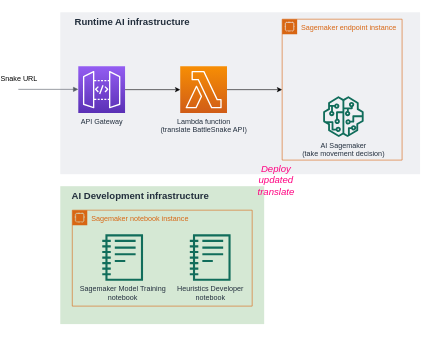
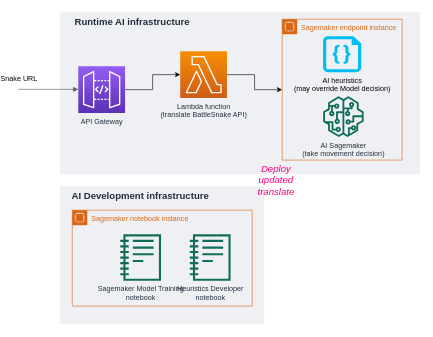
  <mxCell id="0" />
  <mxCell id="1" parent="0" />
- <mxCell id="2" value="    AI Development infrastructure" style="fillColor=#d5e8d4;strokeColor=none;dashed=0;verticalAlign=top;fontStyle=1;fontColor=#232F3D;align=left;fontSize=16;" vertex="1" parent="1"><mxGeometry x="90" y="310" width="340" height="230" as="geometry" /></mxCell>
+ <mxCell id="2" value="    AI Development infrastructure" style="fillColor=#EFF0F3;strokeColor=none;dashed=0;verticalAlign=top;fontStyle=1;fontColor=#232F3D;align=left;fontSize=16;" vertex="1" parent="1"><mxGeometry x="90" y="310" width="340" height="230" as="geometry" /></mxCell>
  <mxCell id="3" value="     Runtime AI infrastructure" style="fillColor=#EFF0F3;strokeColor=none;dashed=0;verticalAlign=top;fontStyle=1;fontColor=#232F3D;align=left;fontSize=16;" vertex="1" parent="1"><mxGeometry x="90" y="20" width="600" height="270" as="geometry" /></mxCell>
  <mxCell id="4" value="Sagemaker notebook instance" style="points=[[0,0],[0.25,0],[0.5,0],[0.75,0],[1,0],[1,0.25],[1,0.5],[1,0.75],[1,1],[0.75,1],[0.5,1],[0.25,1],[0,1],[0,0.75],[0,0.5],[0,0.25]];outlineConnect=0;gradientColor=none;html=1;whiteSpace=wrap;fontSize=12;fontStyle=0;shape=mxgraph.aws4.group;grIcon=mxgraph.aws4.group_ec2_instance_contents;strokeColor=#D86613;fillColor=none;verticalAlign=top;align=left;spacingLeft=30;fontColor=#D86613;dashed=0;" vertex="1" parent="1"><mxGeometry x="110" y="350" width="300" height="160" as="geometry" /></mxCell>
  <mxCell id="5" style="edgeStyle=orthogonalEdgeStyle;rounded=0;orthogonalLoop=1;jettySize=auto;html=1;entryX=0;entryY=0.5;entryDx=0;entryDy=0;" edge="1" parent="1" source="6" target="11"><mxGeometry relative="1" as="geometry" /></mxCell>
- <mxCell id="6" value="Lambda function&lt;br&gt;(translate BattleSnake API)" style="outlineConnect=0;fontColor=#232F3E;gradientColor=#F78E04;gradientDirection=north;fillColor=#D05C17;strokeColor=#ffffff;dashed=0;verticalLabelPosition=bottom;verticalAlign=top;align=center;html=1;fontSize=12;fontStyle=0;aspect=fixed;shape=mxgraph.aws4.resourceIcon;resIcon=mxgraph.aws4.lambda;" parent="1" vertex="1"><mxGeometry x="290" y="110" width="78" height="78" as="geometry" /></mxCell>
+ <mxCell id="6" value="Lambda function&lt;br&gt;(translate BattleSnake API)" style="outlineConnect=0;fontColor=#232F3E;gradientColor=#F78E04;gradientDirection=north;fillColor=#D05C17;strokeColor=#ffffff;dashed=0;verticalLabelPosition=bottom;verticalAlign=top;align=center;html=1;fontSize=12;fontStyle=0;aspect=fixed;shape=mxgraph.aws4.resourceIcon;resIcon=mxgraph.aws4.lambda;" parent="1" vertex="1"><mxGeometry x="290" y="85" width="78" height="78" as="geometry" /></mxCell>
  <mxCell id="7" style="edgeStyle=orthogonalEdgeStyle;rounded=0;orthogonalLoop=1;jettySize=auto;html=1;" parent="1" source="8" target="6" edge="1"><mxGeometry relative="1" as="geometry" /></mxCell>
  <mxCell id="8" value="API Gateway" style="outlineConnect=0;fontColor=#232F3E;gradientColor=#945DF2;gradientDirection=north;fillColor=#5A30B5;strokeColor=#ffffff;dashed=0;verticalLabelPosition=bottom;verticalAlign=top;align=center;html=1;fontSize=12;fontStyle=0;aspect=fixed;shape=mxgraph.aws4.resourceIcon;resIcon=mxgraph.aws4.api_gateway;" parent="1" vertex="1"><mxGeometry x="120" y="110" width="78" height="78" as="geometry" /></mxCell>
  <mxCell id="9" value="" style="edgeStyle=orthogonalEdgeStyle;html=1;endArrow=block;elbow=vertical;startArrow=none;endFill=1;strokeColor=#545B64;rounded=0;" parent="1" edge="1"><mxGeometry width="100" relative="1" as="geometry"><mxPoint x="20" y="148.5" as="sourcePoint" /><mxPoint x="120" y="148.5" as="targetPoint" /></mxGeometry></mxCell>
  <mxCell id="10" value="Snake URL" style="text;html=1;align=center;verticalAlign=middle;resizable=0;points=[];labelBackgroundColor=#ffffff;" parent="9" vertex="1" connectable="0"><mxGeometry x="-0.54" y="4" relative="1" as="geometry"><mxPoint x="-23" y="-14.5" as="offset" /></mxGeometry></mxCell>
  <mxCell id="11" value="Sagemaker endpoint instance" style="points=[[0,0],[0.25,0],[0.5,0],[0.75,0],[1,0],[1,0.25],[1,0.5],[1,0.75],[1,1],[0.75,1],[0.5,1],[0.25,1],[0,1],[0,0.75],[0,0.5],[0,0.25]];outlineConnect=0;gradientColor=none;html=1;whiteSpace=wrap;fontSize=12;fontStyle=0;shape=mxgraph.aws4.group;grIcon=mxgraph.aws4.group_ec2_instance_contents;strokeColor=#D86613;fillColor=none;verticalAlign=top;align=left;spacingLeft=30;fontColor=#D86613;dashed=0;" vertex="1" parent="1"><mxGeometry x="460" y="31.5" width="200" height="235" as="geometry" /></mxCell>
  <mxCell id="12" value="AI Sagemaker&lt;br&gt;(take movement decision)" style="outlineConnect=0;fontColor=#232F3E;gradientColor=none;fillColor=#116D5B;strokeColor=none;dashed=0;verticalLabelPosition=bottom;verticalAlign=top;align=center;html=1;fontSize=12;fontStyle=0;aspect=fixed;pointerEvents=1;shape=mxgraph.aws4.sagemaker_model;" vertex="1" parent="1"><mxGeometry x="528.13" y="160" width="68" height="68" as="geometry" /></mxCell>
  <mxCell id="13" value="Heuristics Developer&lt;br&gt;notebook" style="outlineConnect=0;fontColor=#232F3E;gradientColor=none;fillColor=#116D5B;strokeColor=none;dashed=0;verticalLabelPosition=bottom;verticalAlign=top;align=center;html=1;fontSize=12;fontStyle=0;aspect=fixed;pointerEvents=1;shape=mxgraph.aws4.sagemaker_notebook;" vertex="1" parent="1"><mxGeometry x="306" y="390" width="68" height="78" as="geometry" /></mxCell>
- <mxCell id="15" value="Sagemaker Model Training&lt;br&gt;notebook" style="outlineConnect=0;fontColor=#232F3E;gradientColor=none;fillColor=#116D5B;strokeColor=none;dashed=0;verticalLabelPosition=bottom;verticalAlign=top;align=center;html=1;fontSize=12;fontStyle=0;aspect=fixed;pointerEvents=1;shape=mxgraph.aws4.sagemaker_notebook;" vertex="1" parent="1"><mxGeometry x="160" y="390" width="68" height="78" as="geometry" /></mxCell>
+ <mxCell id="14" value="AI heuristics&lt;br&gt;(may override Model decision)" style="verticalLabelPosition=bottom;html=1;verticalAlign=top;align=center;strokeColor=none;fillColor=#00BEF2;shape=mxgraph.azure.code_file;pointerEvents=1;" vertex="1" parent="1"><mxGeometry x="528.13" y="60" width="63.75" height="60" as="geometry" /></mxCell>
+ <mxCell id="15" value="Sagemaker Model Training&lt;br&gt;notebook" style="outlineConnect=0;fontColor=#232F3E;gradientColor=none;fillColor=#116D5B;strokeColor=none;dashed=0;verticalLabelPosition=bottom;verticalAlign=top;align=center;html=1;fontSize=12;fontStyle=0;aspect=fixed;pointerEvents=1;shape=mxgraph.aws4.sagemaker_notebook;" vertex="1" parent="1"><mxGeometry x="190" y="390" width="68" height="78" as="geometry" /></mxCell>
  <mxCell id="16" value="Deploy updated translate" style="text;html=1;strokeColor=none;fillColor=none;align=center;verticalAlign=middle;whiteSpace=wrap;rounded=0;fontSize=16;fontColor=#ff0080;fontStyle=2" vertex="1" parent="1"><mxGeometry x="430" y="290" width="40" height="20" as="geometry" /></mxCell>
